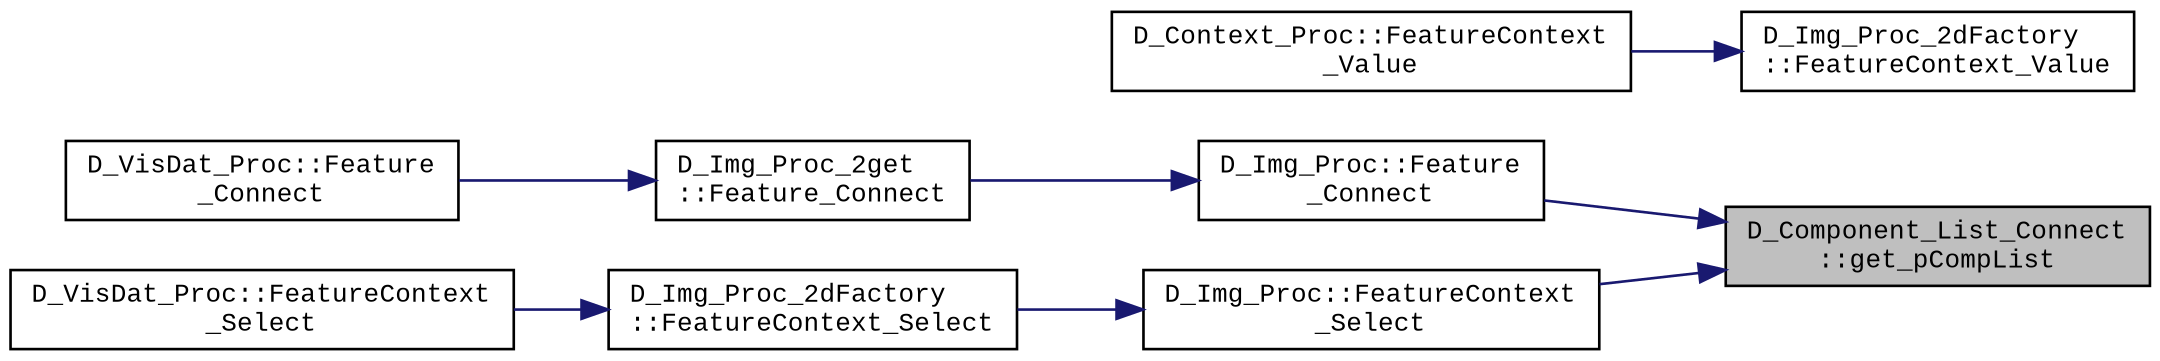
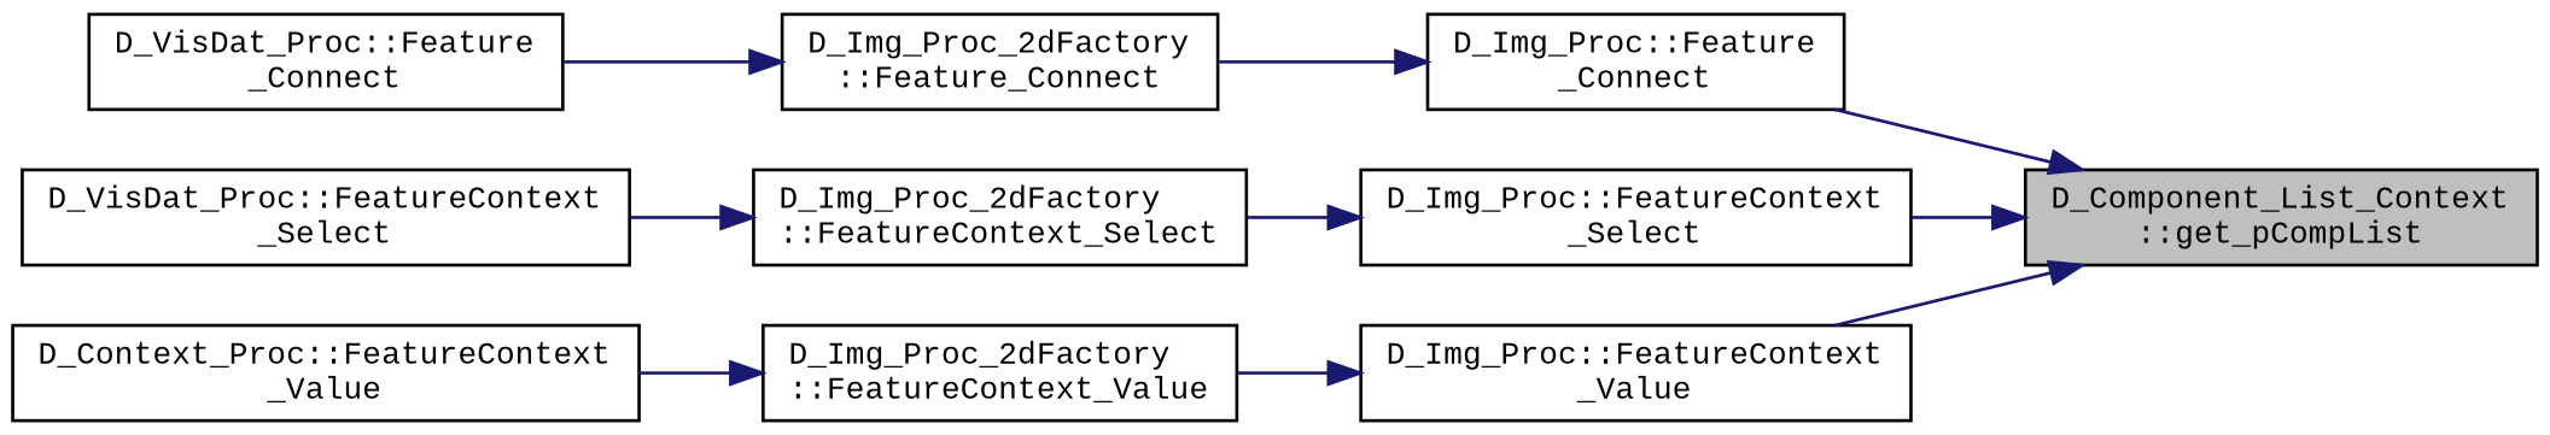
  digraph {
    fontname="Liberation Mono"
    rankdir=RL
    node [color=black fillcolor=white fontname="Liberation Mono" fontsize=10 shape=record style=filled]
    edge [color=midnightblue dir=back fontname="Liberation Mono" fontsize=10 labelfontname=Helvetica labelfontsize=10 style=solid]
-   n1 [fillcolor=grey75 fontcolor=black height=0.2 label="D_Component_List_Connect\l::get_pCompList" width=0.4]
+   n1 [fillcolor=grey75 fontcolor=black height=0.2 label="D_Component_List_Context\l::get_pCompList" width=0.4]
    n2 [height=0.2 label="D_Img_Proc::Feature\l_Connect" width=0.4]
    n3 [height=0.2 label="D_Img_Proc::FeatureContext\l_Select" width=0.4]
-   n5 [height=0.2 label="D_Img_Proc_2get\l::Feature_Connect" width=0.4]
+   n4 [height=0.2 label="D_Img_Proc::FeatureContext\l_Value" width=0.4]
+   n5 [height=0.2 label="D_Img_Proc_2dFactory\l::Feature_Connect" width=0.4]
    n6 [height=0.2 label="D_Img_Proc_2dFactory\l::FeatureContext_Select" width=0.4]
    n7 [height=0.2 label="D_Img_Proc_2dFactory\l::FeatureContext_Value" width=0.4]
    n8 [height=0.2 label="D_VisDat_Proc::Feature\l_Connect" width=0.4]
    n9 [height=0.2 label="D_VisDat_Proc::FeatureContext\l_Select" width=0.4]
    n10 [height=0.2 label="D_Context_Proc::FeatureContext\l_Value" width=0.4]
    n1 -> n2
    n1 -> n3
+   n1 -> n4
    n2 -> n5
    n3 -> n6
+   n4 -> n7
    n5 -> n8
    n6 -> n9
    n7 -> n10
  }
